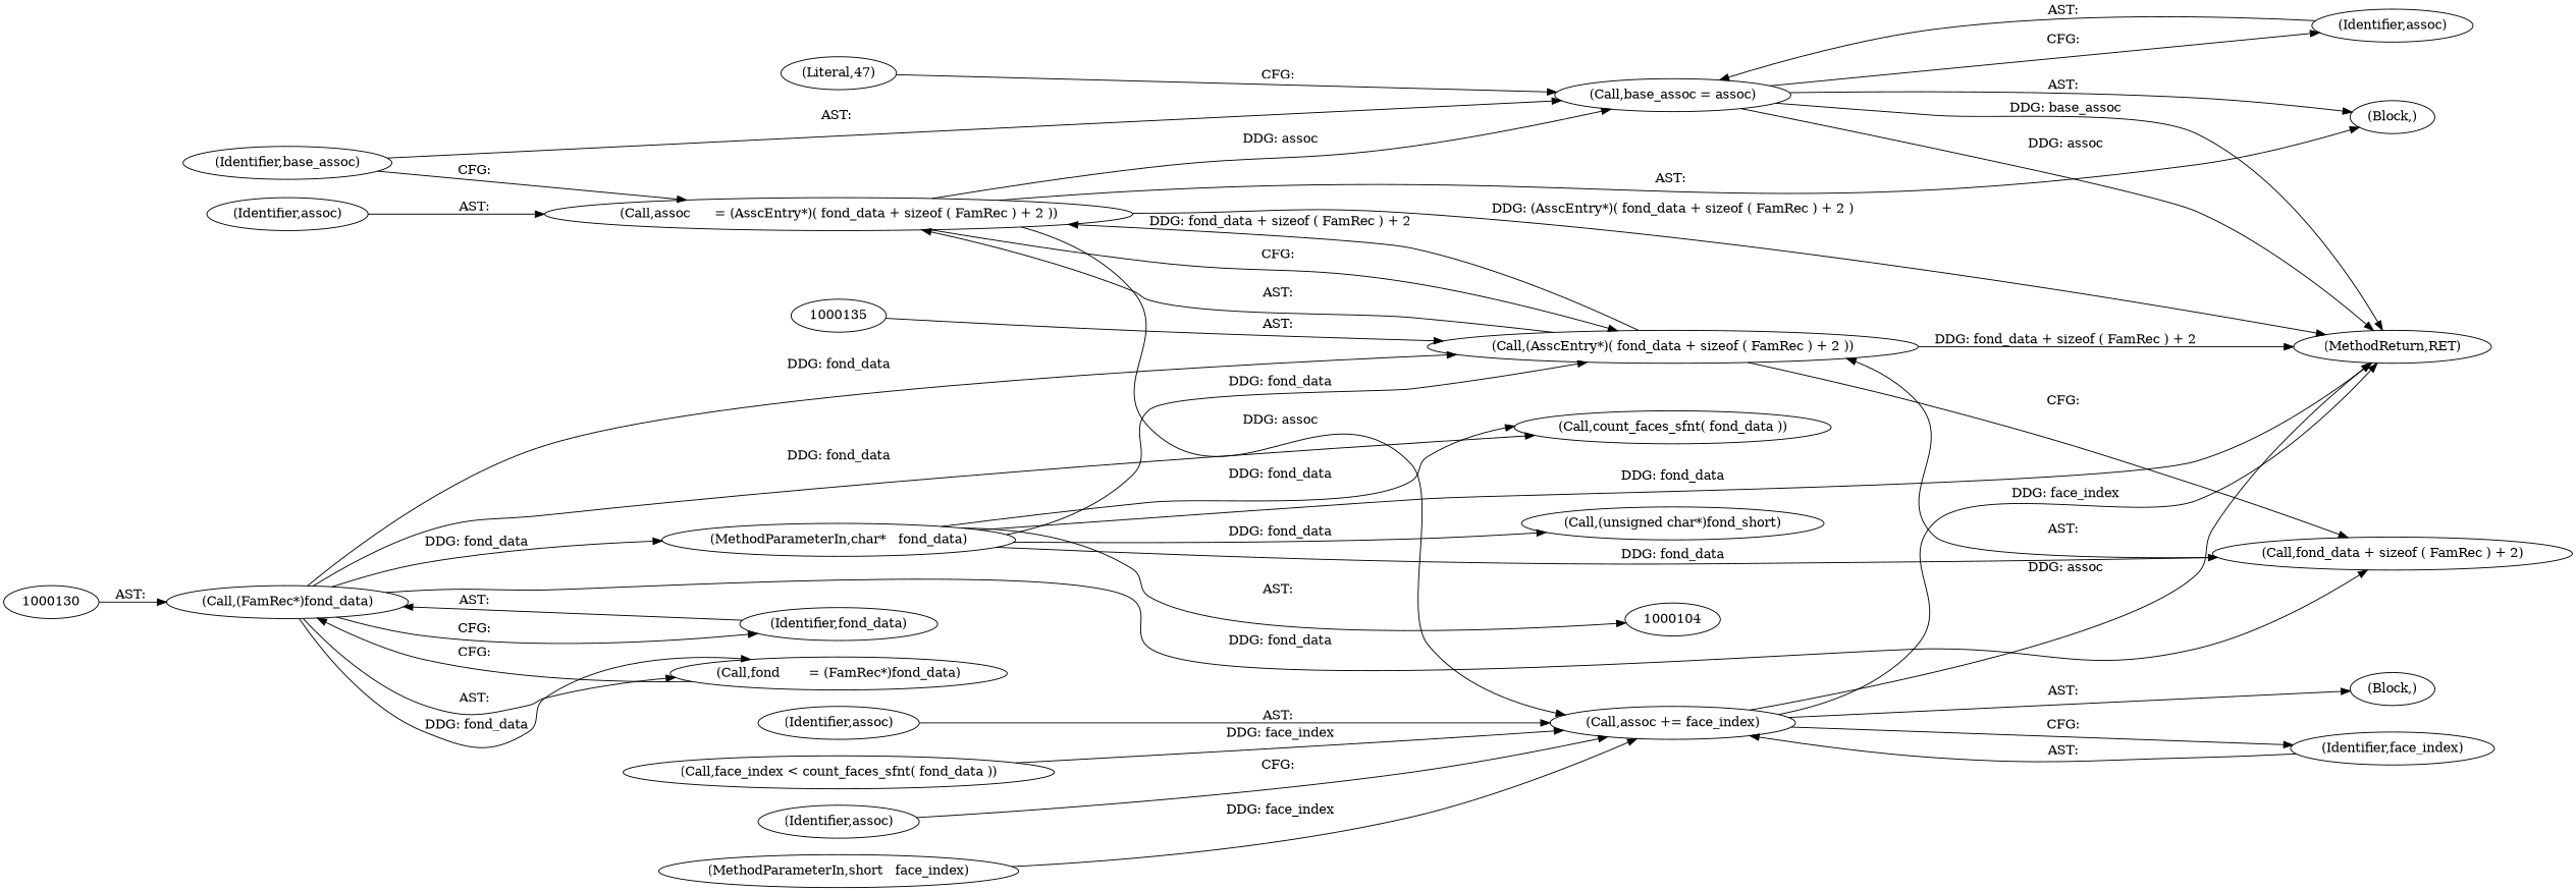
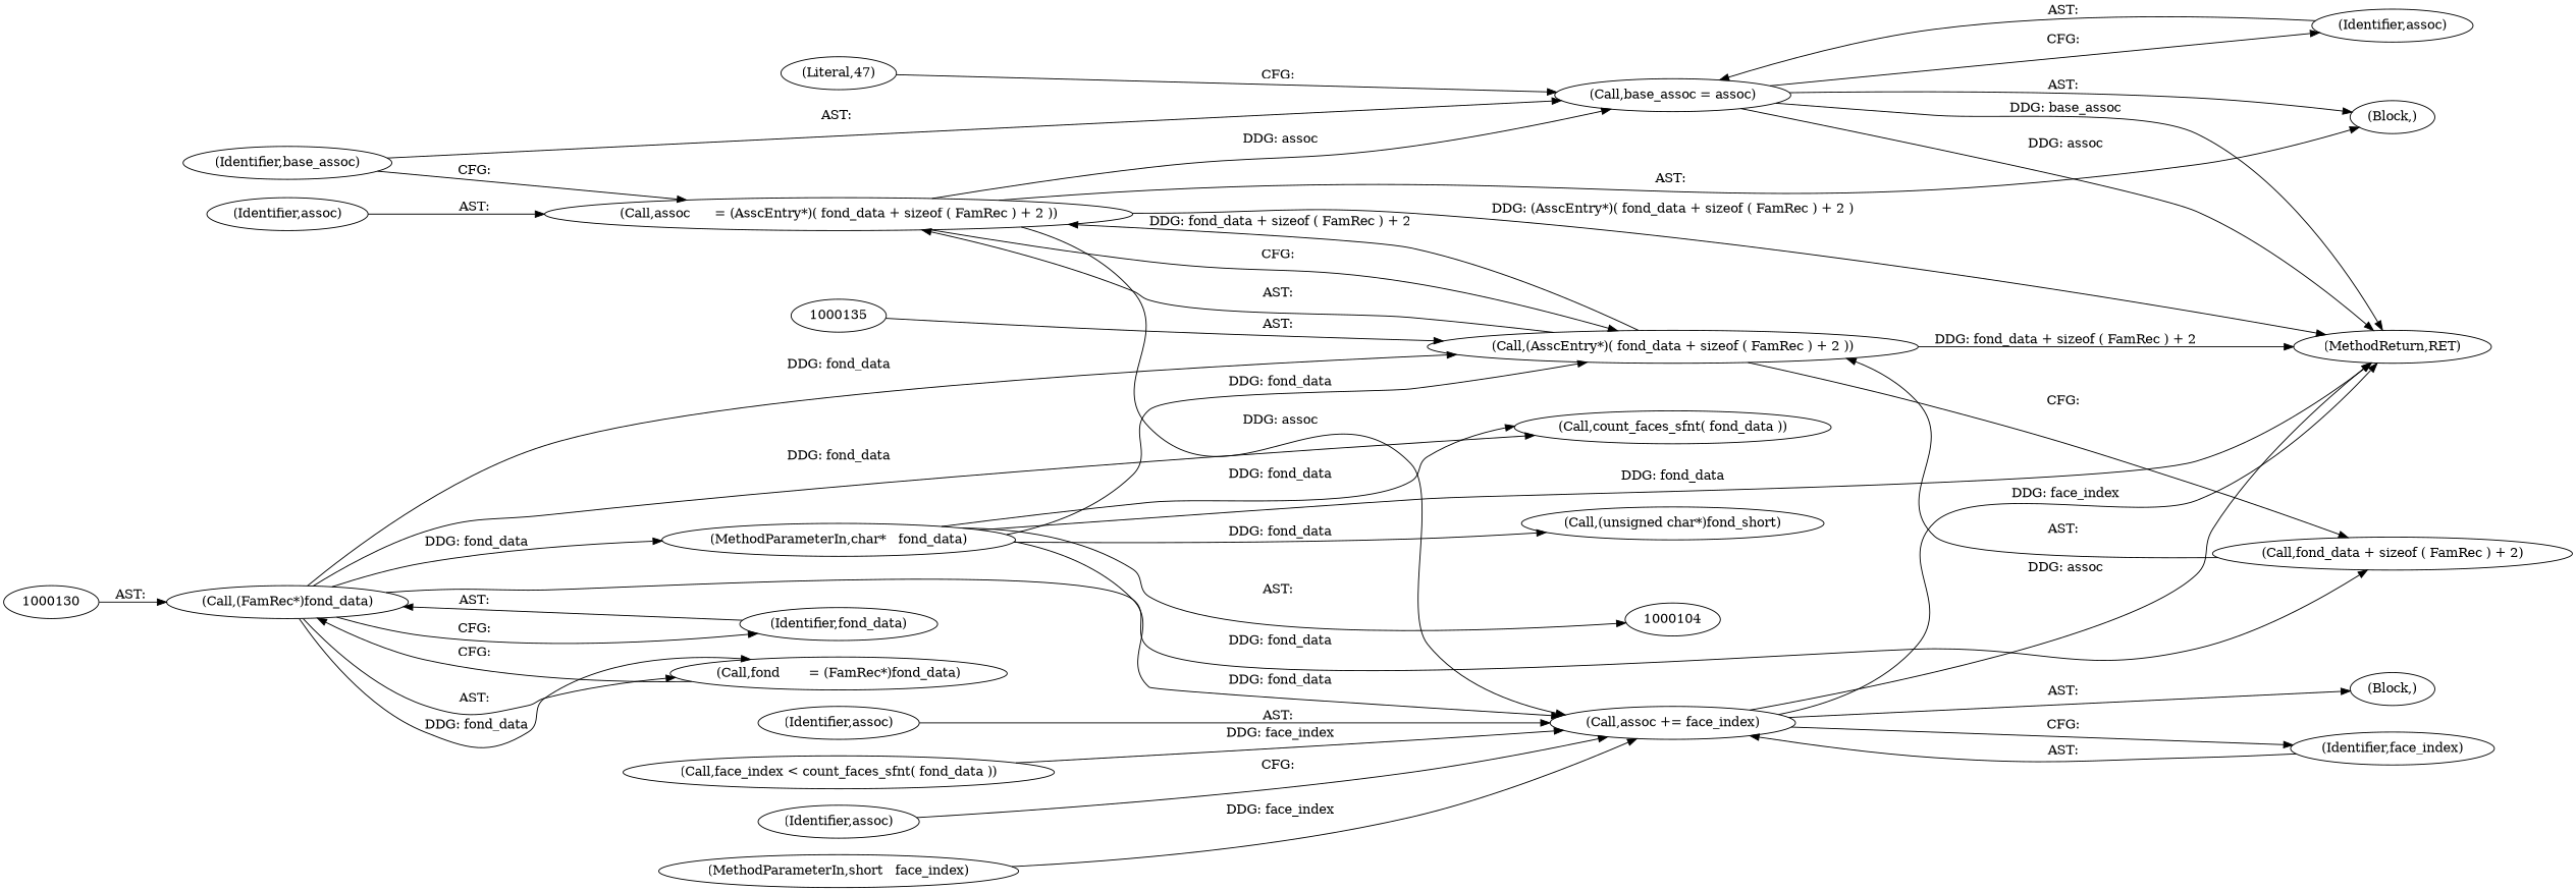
  digraph {
    rankdir=LR
    n1 [label="(Call,assoc      = (AsscEntry*)( fond_data + sizeof ( FamRec ) + 2 ))"]
    n2 [label="(Call,(AsscEntry*)( fond_data + sizeof ( FamRec ) + 2 ))"]
    n3 [label="(Call,base_assoc = assoc)"]
    n4 [label="(Call,assoc += face_index)"]
    n5 [label="(MethodReturn,RET)"]
    n6 [label="(Block,)"]
    n7 [label="(Call,fond_data + sizeof ( FamRec ) + 2)"]
    n8 [label="(Identifier,assoc)"]
    n9 [label="(Identifier,face_index)"]
    n10 [label="(Block,)"]
    n11 [label="(Call,(FamRec*)fond_data)"]
    n12 [label="(Call,fond       = (FamRec*)fond_data)"]
    n13 [label="(Identifier,fond_data)"]
    n14 [label="(Call,count_faces_sfnt( fond_data ))"]
    n15 [label="(MethodParameterIn,char*   fond_data)"]
    n16 [label="(Call,(unsigned char*)fond_short)"]
    1000104
    n18 [label="(Identifier,assoc)"]
    n19 [label="(Identifier,base_assoc)"]
    n20 [label="(Call,face_index < count_faces_sfnt( fond_data ))"]
    n21 [label="(Identifier,assoc)"]
    n22 [label="(Identifier,assoc)"]
    n23 [label="(Literal,47)"]
    n24 [label="(MethodParameterIn,short   face_index)"]
    1000135
    1000130
    n1 -> n2 [label="CFG: "]
    n1 -> n3 [label="DDG: assoc"]
    n1 -> n4 [label="DDG: assoc"]
    n1 -> n5 [label="DDG: (AsscEntry*)( fond_data + sizeof ( FamRec ) + 2 )"]
    n1 -> n6 [label="AST: "]
    n2 -> n1 [label="AST: "]
    n2 -> n1 [label="DDG: fond_data + sizeof ( FamRec ) + 2"]
    n2 -> n5 [label="DDG: fond_data + sizeof ( FamRec ) + 2"]
    n2 -> n7 [label="CFG: "]
    n3 -> n5 [label="DDG: assoc"]
    n3 -> n5 [label="DDG: base_assoc"]
    n3 -> n6 [label="AST: "]
    n3 -> n8 [label="CFG: "]
    n4 -> n5 [label="DDG: assoc"]
    n4 -> n5 [label="DDG: face_index"]
    n4 -> n9 [label="CFG: "]
    n4 -> n10 [label="AST: "]
    n7 -> n2 [label="AST: "]
    n8 -> n3 [label="AST: "]
    n9 -> n4 [label="AST: "]
    n11 -> n2 [label="DDG: fond_data"]
    n11 -> n7 [label="DDG: fond_data"]
    n11 -> n12 [label="AST: "]
    n11 -> n12 [label="DDG: fond_data"]
    n11 -> n13 [label="CFG: "]
    n11 -> n14 [label="DDG: fond_data"]
    n11 -> n15 [label="DDG: fond_data"]
    n12 -> n11 [label="CFG: "]
    n13 -> n11 [label="AST: "]
    n15 -> n2 [label="DDG: fond_data"]
    n15 -> n5 [label="DDG: fond_data"]
-   n15 -> n7 [label="DDG: fond_data"]
+   n15 -> n4 [label="DDG: fond_data"]
    n15 -> n14 [label="DDG: fond_data"]
    n15 -> n16 [label="DDG: fond_data"]
    n15 -> 1000104 [label="AST: "]
    n18 -> n4 [label="AST: "]
    n19 -> n1 [label="CFG: "]
    n19 -> n3 [label="AST: "]
    n20 -> n4 [label="DDG: face_index"]
    n21 -> n1 [label="AST: "]
    n22 -> n4 [label="CFG: "]
    n23 -> n3 [label="CFG: "]
    n24 -> n4 [label="DDG: face_index"]
    1000135 -> n2 [label="AST: "]
    1000130 -> n11 [label="AST: "]
  }
